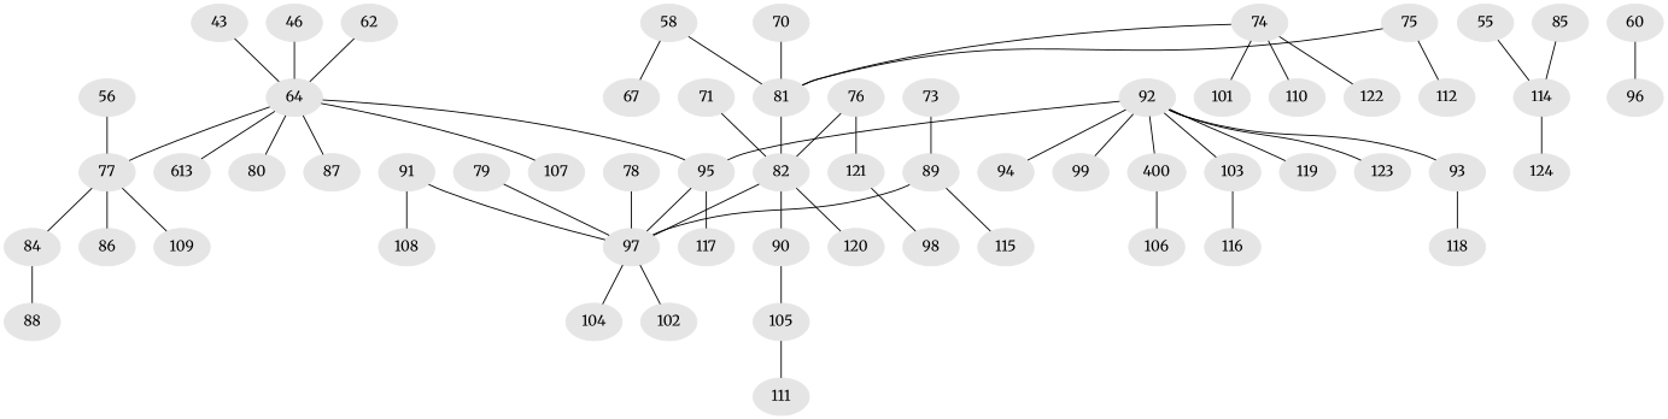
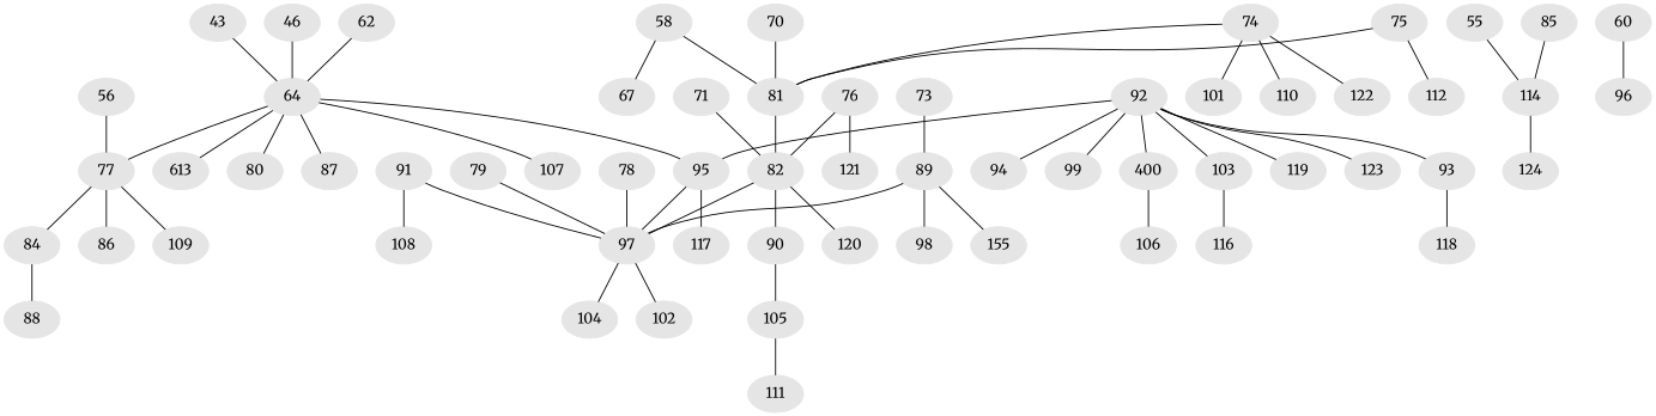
  graph {
    fontname=Merriweather
    node [color=gray90 fontname=Merriweather style=filled]
    edge [fontname=Merriweather]
    64 [super="+18+9+33+63+22+50+32+38"]
    77 [super="+65"]
    80
    87
    95 [super="+72"]
    107
    n7 [label=613]
    43
    46
    114 [super="+45+53"]
    124
    55
    84
    86
    109
    56
    58
    67
    81 [super="+42+40+52+54"]
    82 [super="+4+51+41+61+59+69"]
    60
    96
    62
    97 [super="+16+19+35+29+57+68"]
    117
    70
    90
    120
    71
    89 [super="+47"]
    98
-   115
+   115 [label=155]
    73
    74
    101
    110
    122
    75
    112
    76
    121
    88
    102
    104
    78
    79
    105
    85
    111
    91
    108
    92 [super="+49+66+83"]
    93 [super="+37"]
    94
    99
    n56 [label=400]
    103
    119
    123
    118
    106
    116
    64 -- 77
    64 -- 80
    64 -- 87
    64 -- 95
    64 -- 107
    64 -- n7
    77 -- 84
    77 -- 86
    77 -- 109
    95 -- 97
    95 -- 117
    43 -- 64
    46 -- 64
    114 -- 124
    55 -- 114
    84 -- 88
    56 -- 77
    58 -- 67
    58 -- 81
    81 -- 82
    82 -- 97
    82 -- 90
    82 -- 120
    60 -- 96
    62 -- 64
    97 -- 102
    97 -- 104
    70 -- 81
    90 -- 105
    71 -- 82
    89 -- 97
-   121 -- 98
+   89 -- 98
    89 -- 115
    73 -- 89
    74 -- 81
    74 -- 101
    74 -- 110
    74 -- 122
    75 -- 81
    75 -- 112
    76 -- 82
    76 -- 121
    78 -- 97
    79 -- 97
    105 -- 111
    85 -- 114
    91 -- 97
    91 -- 108
    92 -- 95
    92 -- 93
    92 -- 94
    92 -- 99
    92 -- n56
    92 -- 103
    92 -- 119
    92 -- 123
    93 -- 118
    n56 -- 106
    103 -- 116
  }
